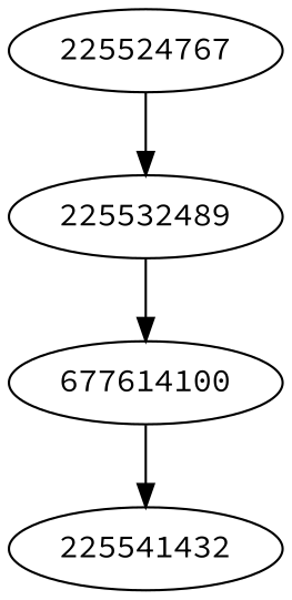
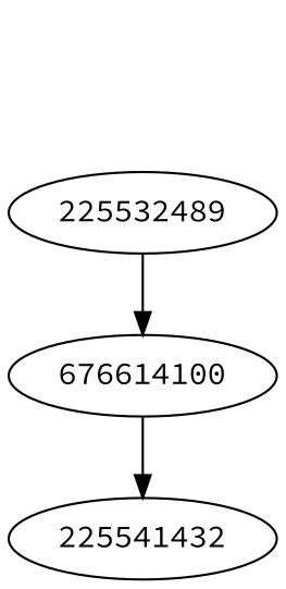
  strict digraph {
    fontname="Source Code Pro"
    node [fontname="Source Code Pro"]
    edge [fontname="Source Code Pro"]
    225532489
-   676614100 [label=677614100]
+   676614100
    225541432
-   225524767
    225532489 -> 676614100
    676614100 -> 225541432
-   225524767 -> 225532489
  }
